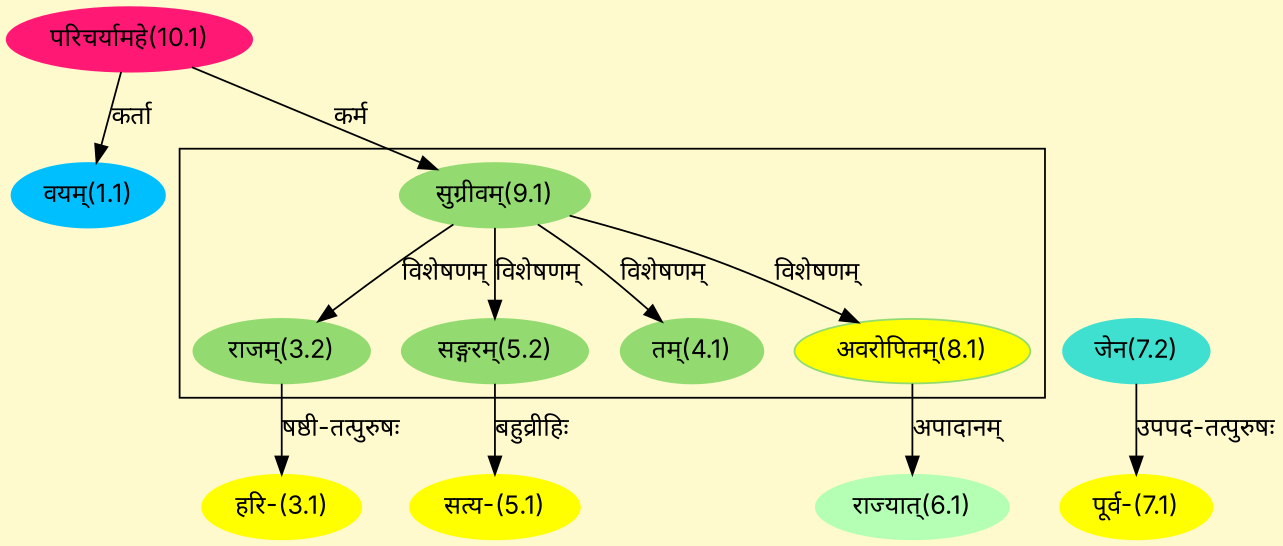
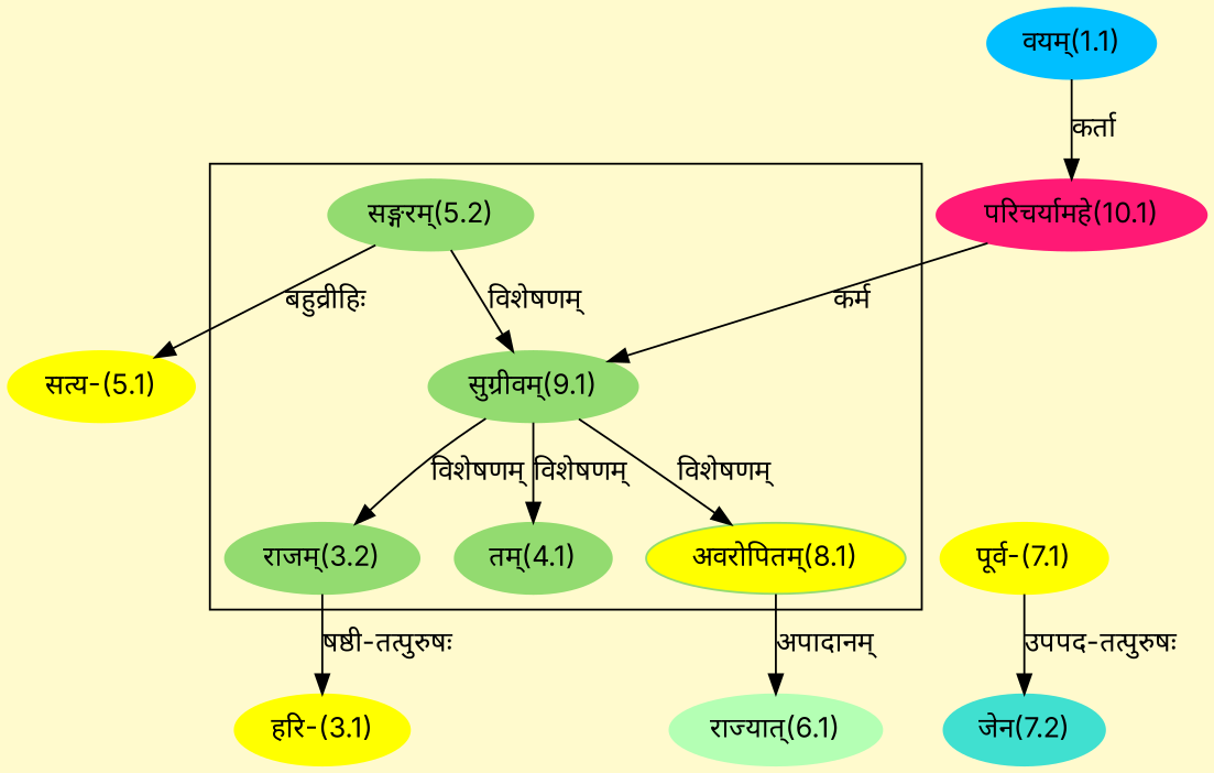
  digraph {
    bgcolor=lemonchiffon1
    compound=true
    fontname=Inter
    rankdir=BT
    node [color="#93DB70" fontname=Inter style=filled]
    edge [dir=back fontname=Inter]
    n1 [label="राजम्(3.2)"]
    n2 [label="सुग्रीवम्(9.1)"]
    n3 [label="तम्(4.1)"]
    n4 [label="सङ्गरम्(5.2)"]
    n5 [fillcolor="#FFFF00" label="अवरोपितम्(8.1)"]
    n6 [color="#FF1975" label="परिचर्यामहे(10.1)"]
    n7 [color="#00BFFF" label="वयम्(1.1)"]
    n8 [color="#FFFF00" label="हरि-(3.1)"]
    n9 [color="#FFFF00" label="सत्य-(5.1)"]
    n10 [color="#B4FFB4" label="राज्यात्(6.1)"]
    n11 [color="#FFFF00" label="पूर्व-(7.1)"]
    n12 [color="#40E0D0" label="जेन(7.2)"]
    subgraph cluster_1 {
      n1
      n2
      n3
      n4
      n5
    }
    n1 -> n2 [label="विशेषणम्"]
    n2 -> n6 [label="कर्म"]
    n3 -> n2 [label="विशेषणम्"]
-   n4 -> n2 [label="विशेषणम्"]
+   n2 -> n4 [label="विशेषणम्"]
    n5 -> n2 [label="विशेषणम्"]
-   n7 -> n6 [label="कर्ता"]
+   n6 -> n7 [label="कर्ता"]
    n8 -> n1 [label="षष्ठी-तत्पुरुषः"]
    n9 -> n4 [label="बहुव्रीहिः"]
    n10 -> n5 [label="अपादानम्"]
-   n11 -> n12 [label="उपपद-तत्पुरुषः"]
+   n12 -> n11 [label="उपपद-तत्पुरुषः"]
  }
